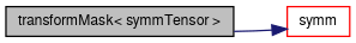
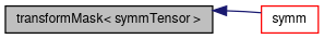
  digraph {
    rankdir=LR
    node [fontname=FreeSans fontsize=10 shape=record]
    n1 [color=black fillcolor=grey75 fontcolor=black height=0.2 label="transformMask\< symmTensor \>" style=filled width=0.4]
    n2 [color=red height=0.2 label=symm width=0.4]
-   n1 -> n2 [color=midnightblue fontname=FreeSans fontsize=10 labelfontname=FreeSans labelfontsize=10 style=solid]
+   n2 -> n1 [color=midnightblue fontname=FreeSans fontsize=10 labelfontname=FreeSans labelfontsize=10 style=solid]
  }
